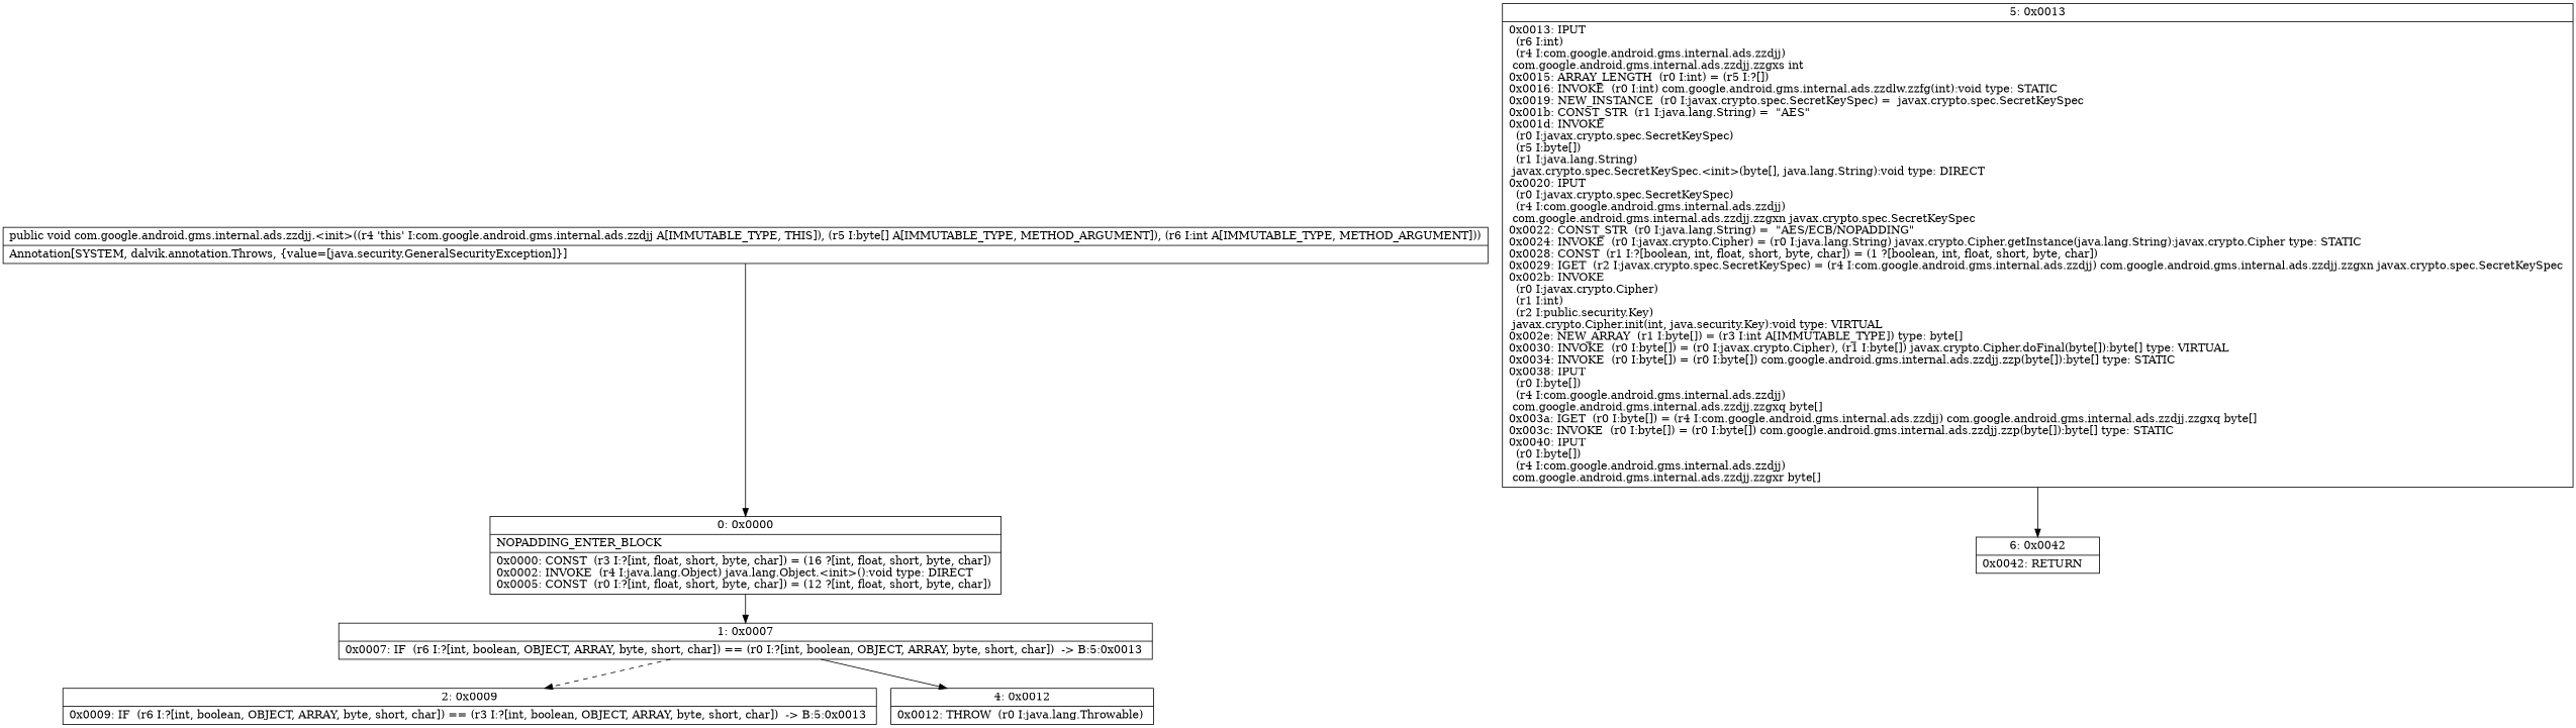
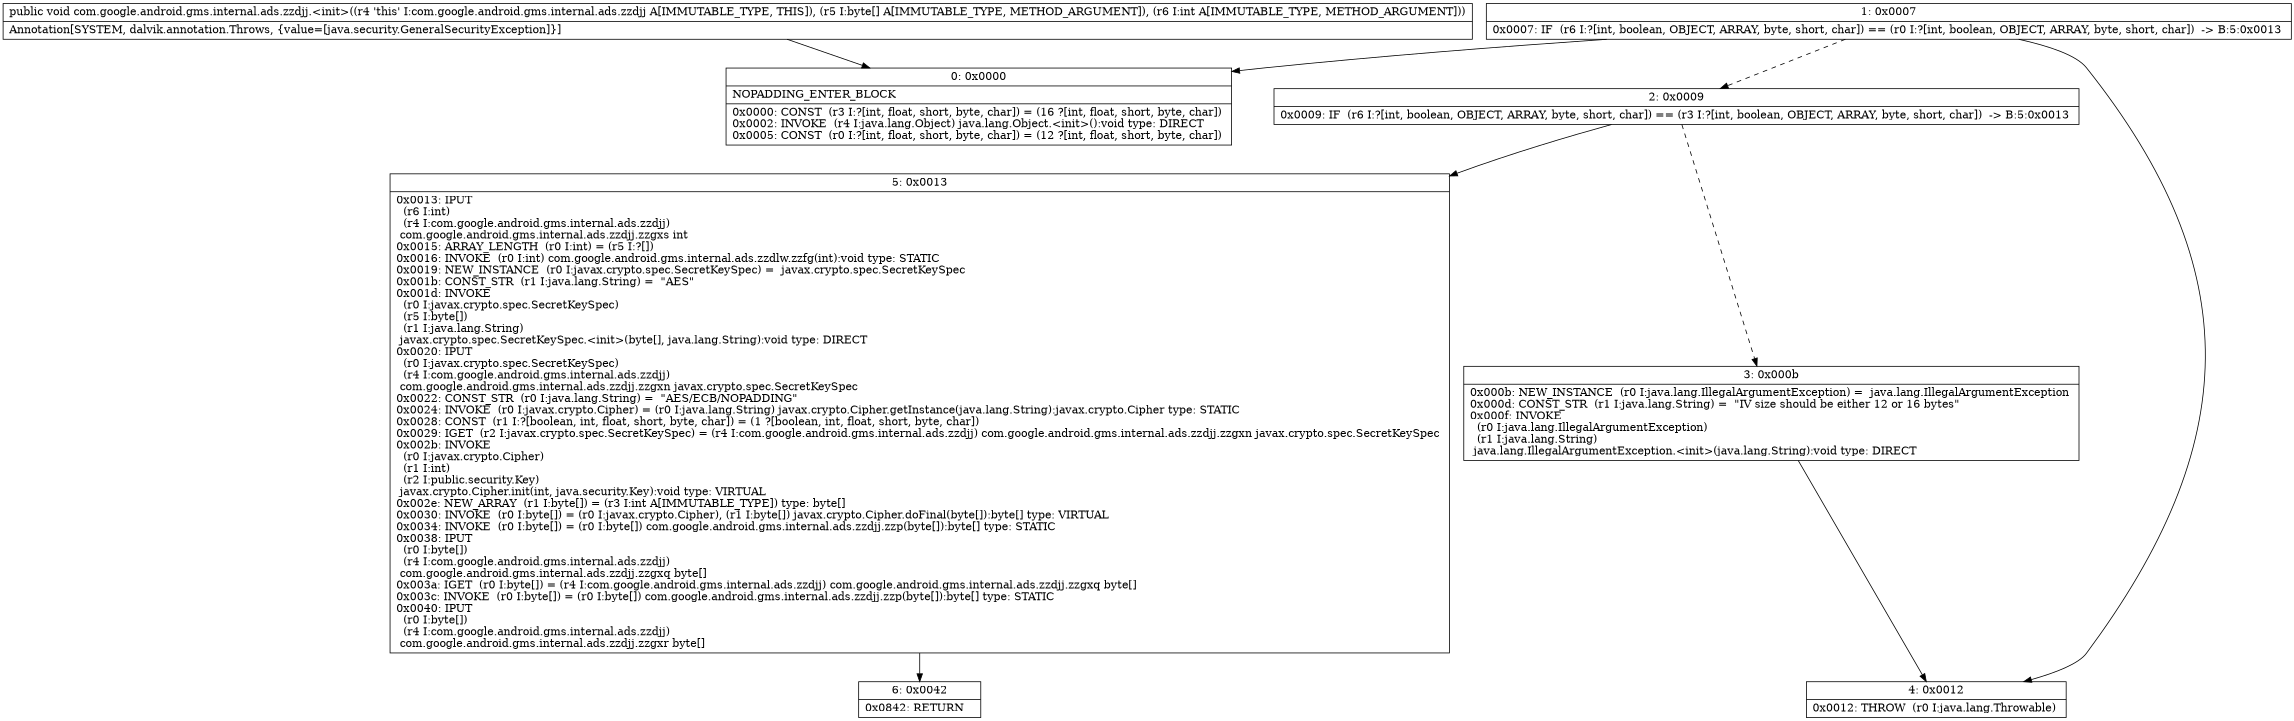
  digraph {
    node [shape=record]
    n1 [label="{0\:\ 0x0000|NOPADDING_ENTER_BLOCK\l|0x0000: CONST  (r3 I:?[int, float, short, byte, char]) = (16 ?[int, float, short, byte, char]) \l0x0002: INVOKE  (r4 I:java.lang.Object) java.lang.Object.\<init\>():void type: DIRECT \l0x0005: CONST  (r0 I:?[int, float, short, byte, char]) = (12 ?[int, float, short, byte, char]) \l}"]
    n2 [label="{1\:\ 0x0007|0x0007: IF  (r6 I:?[int, boolean, OBJECT, ARRAY, byte, short, char]) == (r0 I:?[int, boolean, OBJECT, ARRAY, byte, short, char])  \-\> B:5:0x0013 \l}"]
    n3 [label="{2\:\ 0x0009|0x0009: IF  (r6 I:?[int, boolean, OBJECT, ARRAY, byte, short, char]) == (r3 I:?[int, boolean, OBJECT, ARRAY, byte, short, char])  \-\> B:5:0x0013 \l}"]
    n4 [label="{4\:\ 0x0012|0x0012: THROW  (r0 I:java.lang.Throwable) \l}"]
    n5 [label="{5\:\ 0x0013|0x0013: IPUT  \l  (r6 I:int)\l  (r4 I:com.google.android.gms.internal.ads.zzdjj)\l com.google.android.gms.internal.ads.zzdjj.zzgxs int \l0x0015: ARRAY_LENGTH  (r0 I:int) = (r5 I:?[]) \l0x0016: INVOKE  (r0 I:int) com.google.android.gms.internal.ads.zzdlw.zzfg(int):void type: STATIC \l0x0019: NEW_INSTANCE  (r0 I:javax.crypto.spec.SecretKeySpec) =  javax.crypto.spec.SecretKeySpec \l0x001b: CONST_STR  (r1 I:java.lang.String) =  \"AES\" \l0x001d: INVOKE  \l  (r0 I:javax.crypto.spec.SecretKeySpec)\l  (r5 I:byte[])\l  (r1 I:java.lang.String)\l javax.crypto.spec.SecretKeySpec.\<init\>(byte[], java.lang.String):void type: DIRECT \l0x0020: IPUT  \l  (r0 I:javax.crypto.spec.SecretKeySpec)\l  (r4 I:com.google.android.gms.internal.ads.zzdjj)\l com.google.android.gms.internal.ads.zzdjj.zzgxn javax.crypto.spec.SecretKeySpec \l0x0022: CONST_STR  (r0 I:java.lang.String) =  \"AES\/ECB\/NOPADDING\" \l0x0024: INVOKE  (r0 I:javax.crypto.Cipher) = (r0 I:java.lang.String) javax.crypto.Cipher.getInstance(java.lang.String):javax.crypto.Cipher type: STATIC \l0x0028: CONST  (r1 I:?[boolean, int, float, short, byte, char]) = (1 ?[boolean, int, float, short, byte, char]) \l0x0029: IGET  (r2 I:javax.crypto.spec.SecretKeySpec) = (r4 I:com.google.android.gms.internal.ads.zzdjj) com.google.android.gms.internal.ads.zzdjj.zzgxn javax.crypto.spec.SecretKeySpec \l0x002b: INVOKE  \l  (r0 I:javax.crypto.Cipher)\l  (r1 I:int)\l  (r2 I:public.security.Key)\l javax.crypto.Cipher.init(int, java.security.Key):void type: VIRTUAL \l0x002e: NEW_ARRAY  (r1 I:byte[]) = (r3 I:int A[IMMUTABLE_TYPE]) type: byte[] \l0x0030: INVOKE  (r0 I:byte[]) = (r0 I:javax.crypto.Cipher), (r1 I:byte[]) javax.crypto.Cipher.doFinal(byte[]):byte[] type: VIRTUAL \l0x0034: INVOKE  (r0 I:byte[]) = (r0 I:byte[]) com.google.android.gms.internal.ads.zzdjj.zzp(byte[]):byte[] type: STATIC \l0x0038: IPUT  \l  (r0 I:byte[])\l  (r4 I:com.google.android.gms.internal.ads.zzdjj)\l com.google.android.gms.internal.ads.zzdjj.zzgxq byte[] \l0x003a: IGET  (r0 I:byte[]) = (r4 I:com.google.android.gms.internal.ads.zzdjj) com.google.android.gms.internal.ads.zzdjj.zzgxq byte[] \l0x003c: INVOKE  (r0 I:byte[]) = (r0 I:byte[]) com.google.android.gms.internal.ads.zzdjj.zzp(byte[]):byte[] type: STATIC \l0x0040: IPUT  \l  (r0 I:byte[])\l  (r4 I:com.google.android.gms.internal.ads.zzdjj)\l com.google.android.gms.internal.ads.zzdjj.zzgxr byte[] \l}"]
-   n7 [label="{6\:\ 0x0042|0x0042: RETURN   \l}"]
+   n6 [label="{3\:\ 0x000b|0x000b: NEW_INSTANCE  (r0 I:java.lang.IllegalArgumentException) =  java.lang.IllegalArgumentException \l0x000d: CONST_STR  (r1 I:java.lang.String) =  \"IV size should be either 12 or 16 bytes\" \l0x000f: INVOKE  \l  (r0 I:java.lang.IllegalArgumentException)\l  (r1 I:java.lang.String)\l java.lang.IllegalArgumentException.\<init\>(java.lang.String):void type: DIRECT \l}"]
+   n7 [label="{6\:\ 0x0042|0x0842: RETURN   \l}"]
    n8 [label="{public void com.google.android.gms.internal.ads.zzdjj.\<init\>((r4 'this' I:com.google.android.gms.internal.ads.zzdjj A[IMMUTABLE_TYPE, THIS]), (r5 I:byte[] A[IMMUTABLE_TYPE, METHOD_ARGUMENT]), (r6 I:int A[IMMUTABLE_TYPE, METHOD_ARGUMENT]))  | Annotation[SYSTEM, dalvik.annotation.Throws, \{value=[java.security.GeneralSecurityException]\}]\l}"]
-   n1 -> n2
+   n2 -> n1
    n2 -> n3 [style=dashed]
    n2 -> n4
+   n3 -> n5
+   n3 -> n6 [style=dashed]
    n5 -> n7
+   n6 -> n4
    n8 -> n1
  }
